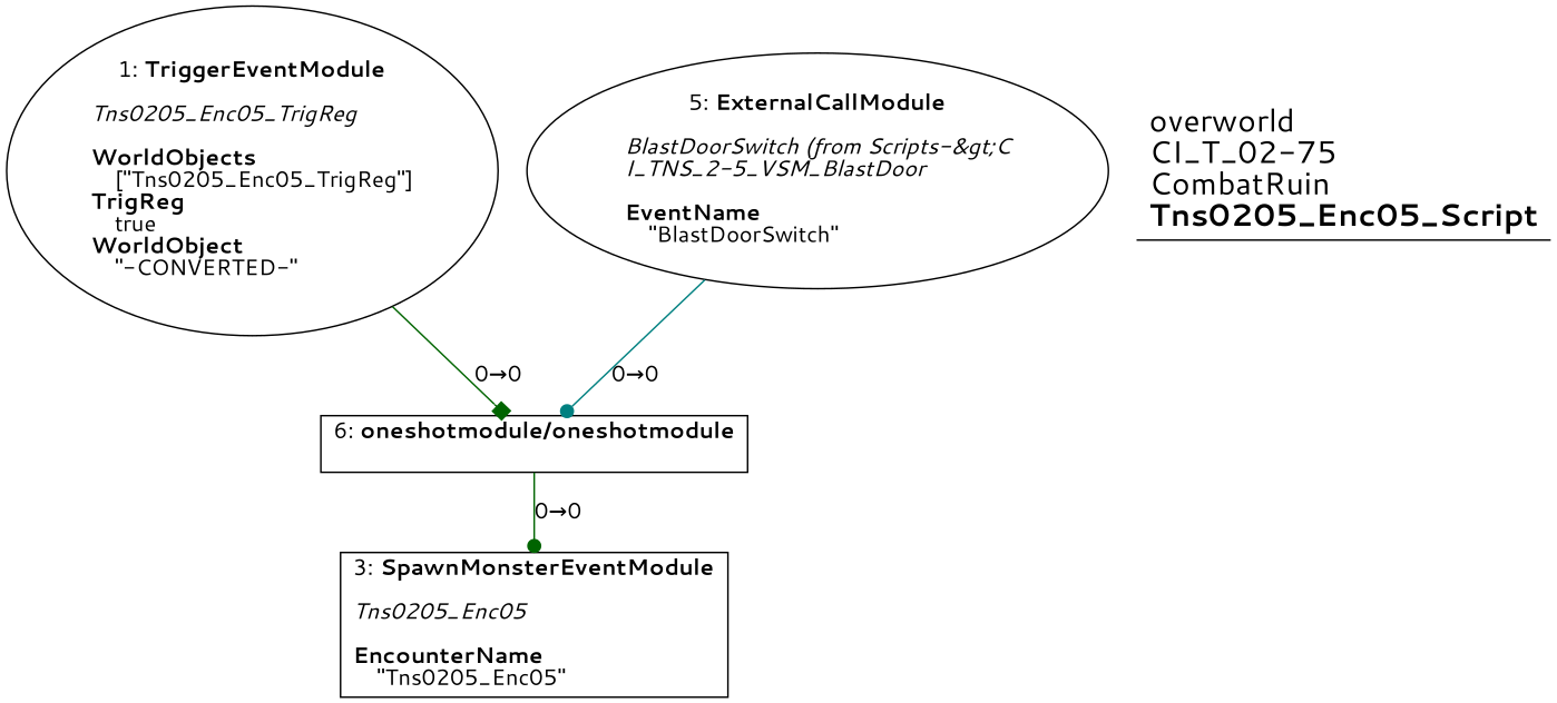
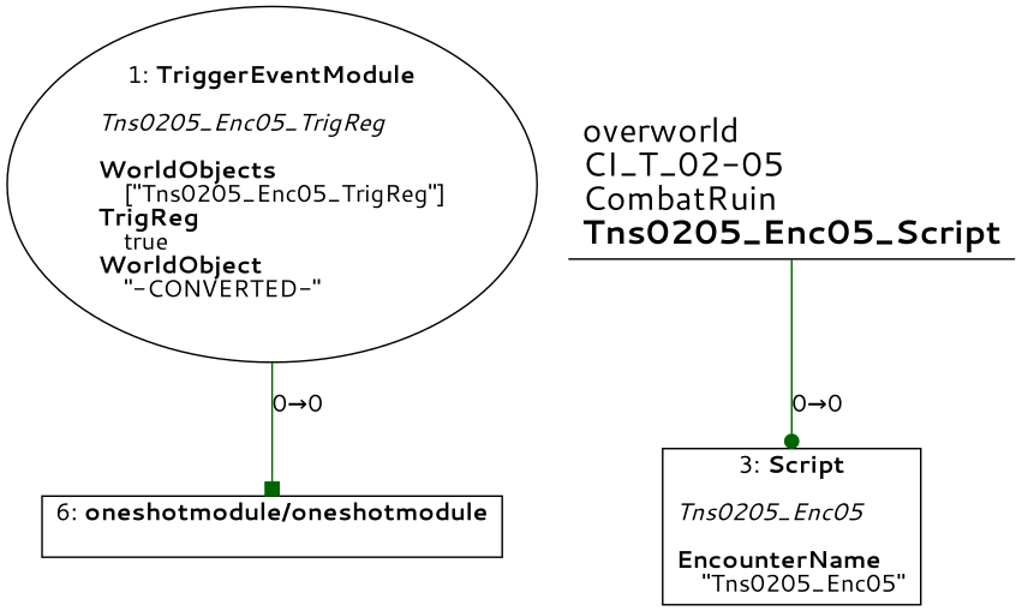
  digraph {
    fontname="Segoe UI"
    splines=spline
    node [fontname="Segoe UI" shape=oval]
    edge [arrowhead=dot color=darkgreen fontname="Segoe UI" style=solid]
    n1 [label=<1: <b>TriggerEventModule</b><br/><br/><i>Tns0205_Enc05_TrigReg<br align="left"/></i><br align="left"/><b>WorldObjects</b><br align="left"/>    [&quot;Tns0205_Enc05_TrigReg&quot;]<br align="left"/><b>TrigReg</b><br align="left"/>    true<br align="left"/><b>WorldObject</b><br align="left"/>    &quot;-CONVERTED-&quot;<br align="left"/>>]
    n2 [label=<6: <b>oneshotmodule/oneshotmodule</b><br/><br/>> shape=box]
-   n3 [label=<3: <b>SpawnMonsterEventModule</b><br/><br/><i>Tns0205_Enc05<br align="left"/></i><br align="left"/><b>EncounterName</b><br align="left"/>    &quot;Tns0205_Enc05&quot;<br align="left"/>> shape=box]
-   n4 [label=<5: <b>ExternalCallModule</b><br/><br/><i>BlastDoorSwitch (from Scripts-&amp;gt;C<br align="left"/>I_TNS_2-5_VSM_BlastDoor<br align="left"/></i><br align="left"/><b>EventName</b><br align="left"/>    &quot;BlastDoorSwitch&quot;<br align="left"/>>]
-   n5 [label=<<font point-size="20">overworld<br align="left"/>CI_T_02-75<br align="left"/>CombatRuin<br align="left"/><b>Tns0205_Enc05_Script</b><br align="left"/></font>> shape=underline]
+   n3 [label=<3: <b>Script</b><br/><br/><i>Tns0205_Enc05<br align="left"/></i><br align="left"/><b>EncounterName</b><br align="left"/>    &quot;Tns0205_Enc05&quot;<br align="left"/>> shape=box]
+   n5 [label=<<font point-size="20">overworld<br align="left"/>CI_T_02-05<br align="left"/>CombatRuin<br align="left"/><b>Tns0205_Enc05_Script</b><br align="left"/></font>> shape=underline]
    n1 -> n2 [arrowhead=box label="0→0"]
-   n2 -> n3 [label="0→0"]
-   n4 -> n2 [color=teal label="0→0"]
+   n5 -> n3 [label="0→0"]
  }
